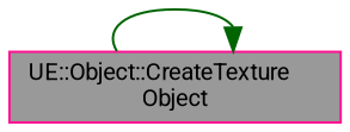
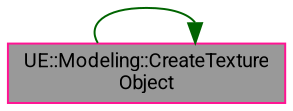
  digraph {
    rankdir=LR
    fontname=Roboto
-   n1 [color=deeppink fillcolor=grey60 fontcolor=black fontname=Roboto fontsize=10 height=0.2 label="UE::Object::CreateTexture\lObject" shape=box style=filled width=0.4]
+   n1 [color=deeppink fillcolor=grey60 fontcolor=black fontname=Roboto fontsize=10 height=0.2 label="UE::Modeling::CreateTexture\lObject" shape=box style=filled width=0.4]
    n1 -> n1 [color=darkgreen fontname=Roboto fontsize=10 labelfontname=Helvetica labelfontsize=10 style=solid]
  }
